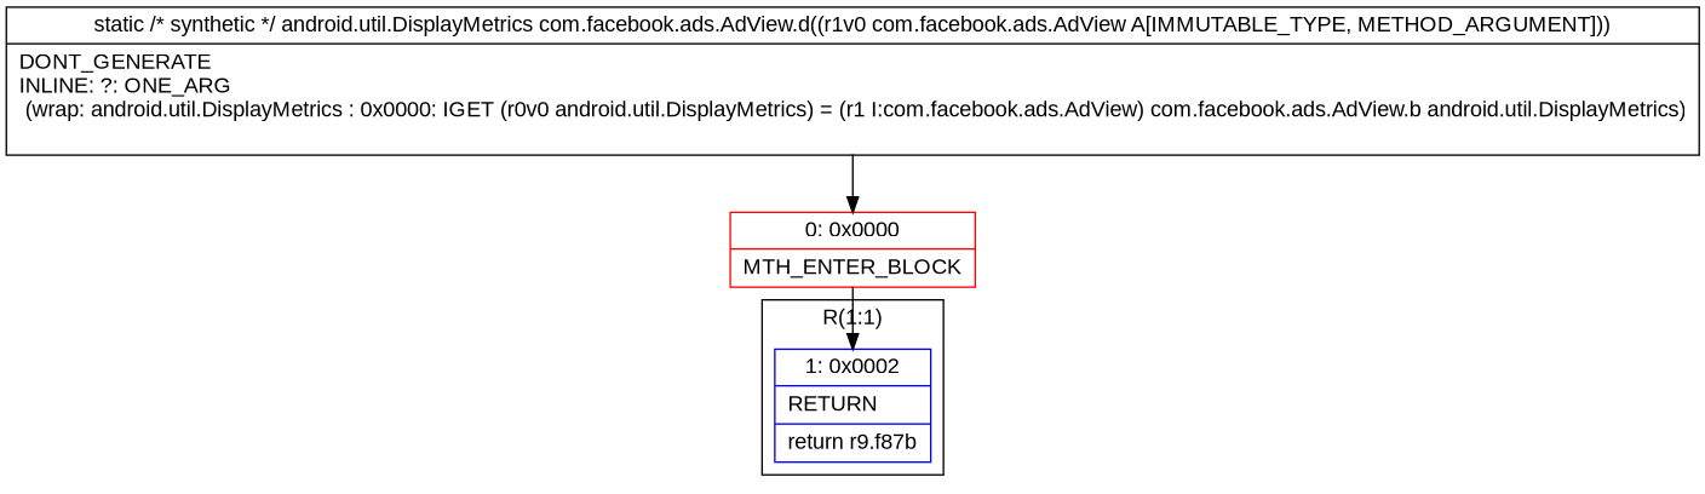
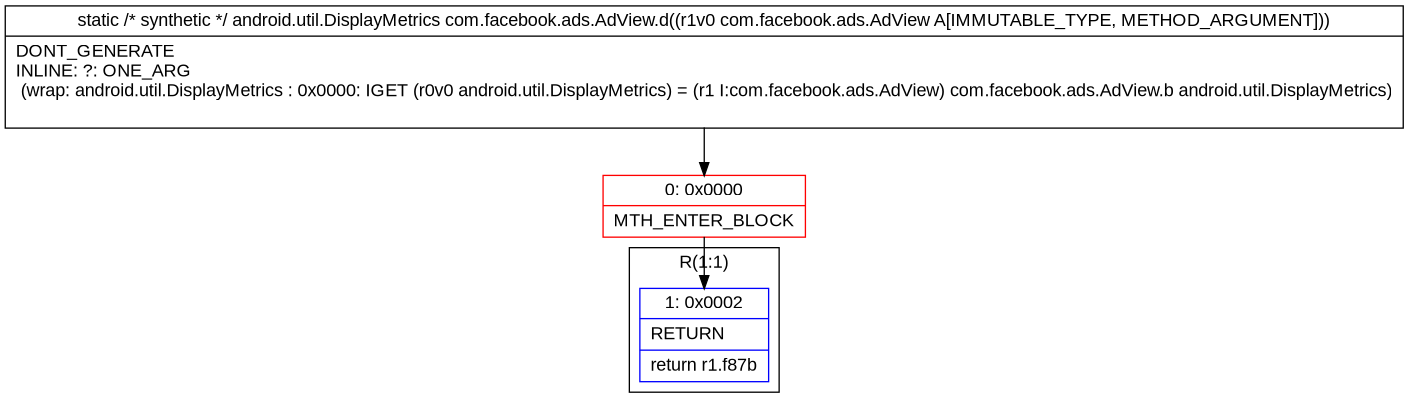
  digraph {
    fontname="Liberation Sans"
    node [shape=record fontname="Liberation Sans"]
    edge [fontname="Liberation Sans"]
-   n1 [color=blue label="{1\:\ 0x0002|RETURN\l|return r9.f87b\l}"]
+   n1 [color=blue label="{1\:\ 0x0002|RETURN\l|return r1.f87b\l}"]
    n2 [color=red label="{0\:\ 0x0000|MTH_ENTER_BLOCK\l}"]
    n3 [label="{static \/* synthetic *\/ android.util.DisplayMetrics com.facebook.ads.AdView.d((r1v0 com.facebook.ads.AdView A[IMMUTABLE_TYPE, METHOD_ARGUMENT]))  | DONT_GENERATE\lINLINE: ?: ONE_ARG  \l  (wrap: android.util.DisplayMetrics : 0x0000: IGET  (r0v0 android.util.DisplayMetrics) = (r1 I:com.facebook.ads.AdView) com.facebook.ads.AdView.b android.util.DisplayMetrics)\l\l}"]
    subgraph cluster_1 {
      label="R(1:1)"
      n1
    }
    n2 -> n1
    n3 -> n2
  }
